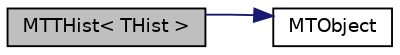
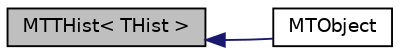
  digraph {
    rankdir=LR
    node [color=black fontname=Helvetica fontsize=10 shape=record style=filled]
    n1 [fillcolor=grey75 fontcolor=black height=0.2 label="MTTHist\< THist \>" width=0.4]
    n2 [fillcolor=white height=0.2 label=MTObject width=0.4]
-   n2 -> n1 [color=midnightblue dir=back fontname=Helvetica fontsize=10 labelfontname=Helvetica labelfontsize=10 style=solid]
+   n1 -> n2 [color=midnightblue dir=back fontname=Helvetica fontsize=10 labelfontname=Helvetica labelfontsize=10 style=solid]
  }
